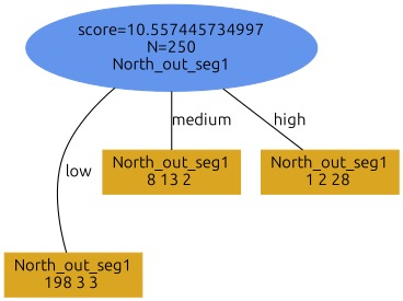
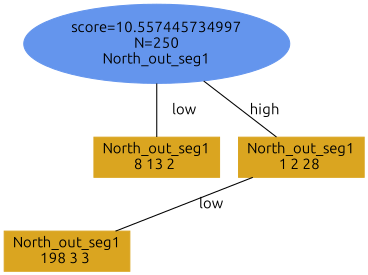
  digraph {
    fontname=Ubuntu
    node [color=goldenrod fontname=Ubuntu shape=box style=filled]
    edge [dir=none fontname=Ubuntu]
    n1 [color=cornflowerblue label="score=10.557445734997\nN=250\nNorth_out_seg1" shape=ellipse]
    n2 [label="North_out_seg1\n198 3 3 "]
    n3 [label="North_out_seg1\n8 13 2 "]
    n4 [label="North_out_seg1\n1 2 28 "]
    subgraph sub_1 {
      rank=same
      n1
    }
    subgraph sub_2 {
      rank=same
      n2
    }
    subgraph sub_3 {
      rank=same
      n3
    }
    subgraph sub_4 {
      rank=same
      n4
    }
-   n1 -> n2 [label=low]
-   n1 -> n3 [label=medium]
+   n4 -> n2 [label=low]
+   n1 -> n3 [label=low]
    n1 -> n4 [label=high]
  }
